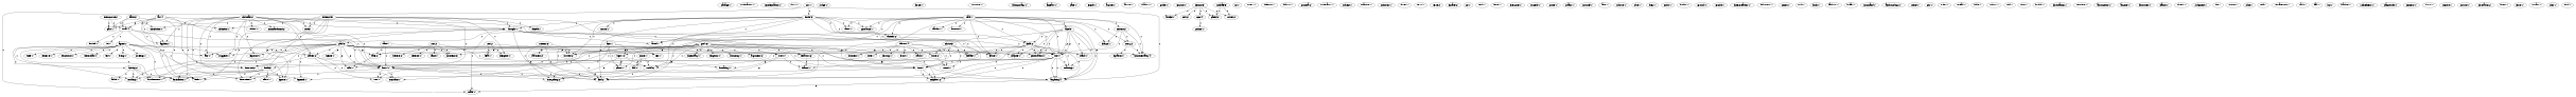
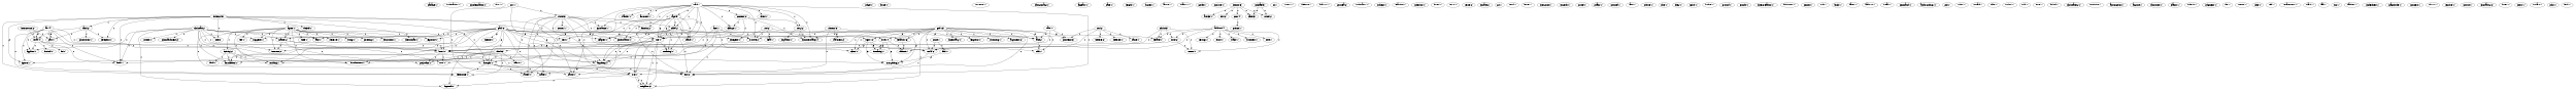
  digraph {
    n1 [label="manage(1)"]
    n2 [label="molestation(1)"]
    n3 [label="condemnation(1)"]
    n4 [label="show(1)"]
    n5 [label="intercourse(2)"]
    n6 [label="ritual(4)"]
    n7 [label="part(1)"]
    n8 [label="applies(1)"]
    n9 [label="know(1)"]
    n10 [label="feels(1)"]
    n11 [label="buried(1)"]
    n12 [label="lot(1)"]
    n13 [label="sort(1)"]
    n14 [label="prejudice(1)"]
    n15 [label="anything(4)"]
    n16 [label="find(2)"]
    n17 [label="everything(2)"]
    n18 [label="judge(1)"]
    n19 [label="force(1)"]
    n20 [label="agree(1)"]
    n21 [label="theft(1)"]
    n22 [label="deserve(1)"]
    n23 [label="living(1)"]
    n24 [label="coveting(1)"]
    n25 [label="activity(2)"]
    n26 [label="discussion(1)"]
    n27 [label="rhetorician(1)"]
    n28 [label="led(1)"]
    n29 [label="suggests(1)"]
    n30 [label="matter(2)"]
    n31 [label="fact(1)"]
    n32 [label="drunkenness(1)"]
    n33 [label="interest(2)"]
    n34 [label="reviling(1)"]
    n35 [label="fornication(1)"]
    n36 [label="adult(1)"]
    n37 [label="someone(1)"]
    n38 [label="idiosyncracy(1)"]
    n39 [label="appears(1)"]
    n40 [label="case(1)"]
    n41 [label="length(1)"]
    n42 [label="argues(1)"]
    n43 [label="abuse(1)"]
    n44 [label="shadow(1)"]
    n45 [label="guide(1)"]
    n46 [label="conjure(1)"]
    n47 [label="cor(1)"]
    n48 [label="doubt(3)"]
    n49 [label="make(1)"]
    n50 [label="trouble(2)"]
    n51 [label="child(2)"]
    n52 [label="ignorance(1)"]
    n53 [label="dismiss(2)"]
    n54 [label="vilest(1)"]
    n55 [label="raised(1)"]
    n56 [label="cause(1)"]
    n57 [label="thought(1)"]
    n58 [label="corner(1)"]
    n59 [label="world(6)"]
    n60 [label="use(4)"]
    n61 [label="stand(1)"]
    n62 [label="meaning(1)"]
    n63 [label="chapter(1)"]
    n64 [label="continuation(1)"]
    n65 [label="debate(1)"]
    n66 [label="love(1)"]
    n67 [label="determine(1)"]
    n68 [label="siemon(3)"]
    n69 [label="article(1)"]
    n70 [label="edu(2)"]
    n71 [label="com(4)"]
    n72 [label="panix(3)"]
    n73 [label="writes(2)"]
    n74 [label="prince(1)"]
    n75 [label="cc(1)"]
    n76 [label="mserv(1)"]
    n77 [label="defense(1)"]
    n78 [label="follows(1)"]
    n79 [label="porneia(2)"]
    n80 [label="moderator(1)"]
    n81 [label="subject(1)"]
    n82 [label="witness(3)"]
    n83 [label="darkness(2)"]
    n84 [label="depends(1)"]
    n85 [label="neighbor(2)"]
    n86 [label="examine(1)"]
    n87 [label="criterion(1)"]
    n88 [label="dozen(1)"]
    n89 [label="read(1)"]
    n90 [label="slander(1)"]
    n91 [label="amounts(1)"]
    n92 [label="rape(5)"]
    n93 [label="context(2)"]
    n94 [label="charge(1)"]
    n95 [label="story(2)"]
    n96 [label="homosexuality(4)"]
    n97 [label="sex(1)"]
    n98 [label="think(3)"]
    n99 [label="equation(1)"]
    n100 [label="ignore(1)"]
    n101 [label="effort(1)"]
    n102 [label="law(4)"]
    n103 [label="news(1)"]
    n104 [label="verse(2)"]
    n105 [label="equate(2)"]
    n106 [label="go(1)"]
    n107 [label="send(1)"]
    n108 [label="letter(1)"]
    n109 [label="everyone(1)"]
    n110 [label="basis(2)"]
    n111 [label="conclusion(1)"]
    n112 [label="selection(1)"]
    n113 [label="torpedo(1)"]
    n114 [label="quote(1)"]
    n115 [label="psalm(1)"]
    n116 [label="counsel(1)"]
    n117 [label="raise(1)"]
    n118 [label="culture(1)"]
    n119 [label="clue(1)"]
    n120 [label="obey(1)"]
    n121 [label="spirit(1)"]
    n122 [label="bother(1)"]
    n123 [label="ground(1)"]
    n124 [label="son(2)"]
    n125 [label="believes(1)"]
    n126 [label="name(1)"]
    n127 [label="believe(2)"]
    n128 [label="condemn(3)"]
    n129 [label="couple(1)"]
    n130 [label="interpretation(1)"]
    n131 [label="dishonest(1)"]
    n132 [label="comes(1)"]
    n133 [label="took(1)"]
    n134 [label="linch(1)"]
+   n135 [label="hates(1)"]
    n136 [label="address(4)"]
    n137 [label="side(1)"]
    n138 [label="herring(1)"]
    n139 [label="front(1)"]
    n140 [label="track(1)"]
    n141 [label="issue(2)"]
    n142 [label="business(1)"]
    n143 [label="return(1)"]
    n144 [label="won(2)"]
    n145 [label="deal(1)"]
    n146 [label="exegesis(1)"]
    n147 [label="take(2)"]
    n148 [label="tells(1)"]
    n149 [label="come(1)"]
    n150 [label="fear(1)"]
    n151 [label="kashrut(1)"]
    n152 [label="break(1)"]
    n153 [label="command(1)"]
    n154 [label="anthropology(1)"]
-   n155 [label="notice(1)"]
    n156 [label="pin(1)"]
    n157 [label="order(1)"]
    n158 [label="reread(1)"]
    n159 [label="christian(2)"]
    n160 [label="wishes(1)"]
    n161 [label="expound(1)"]
    n162 [label="see(3)"]
    n163 [label="commandment(2)"]
    n164 [label="bible(1)"]
    n165 [label="sodom(1)"]
    n166 [label="told(1)"]
    n167 [label="time(1)"]
    n168 [label="acts(1)"]
    n169 [label="light(10)"]
    n170 [label="came(1)"]
    n171 [label="truth(4)"]
    n172 [label="humanity(1)"]
    n173 [label="shame(1)"]
    n174 [label="forbid(1)"]
    n175 [label="christianity(1)"]
    n176 [label="sensitize(1)"]
    n177 [label="paul(8)"]
    n178 [label="license(1)"]
    n179 [label="assumption(1)"]
    n180 [label="anyone(1)"]
    n181 [label="discusses(1)"]
    n182 [label="claims(1)"]
    n183 [label="inherit(1)"]
    n184 [label="sake(1)"]
    n185 [label="leviticus(5)"]
    n186 [label="behavior(6)"]
    n187 [label="decide(1)"]
    n188 [label="judgment(1)"]
    n189 [label="die(1)"]
    n190 [label="usenet(1)"]
    n191 [label="god(13)"]
    n192 [label="incendiary(1)"]
    n193 [label="kingdom(1)"]
    n194 [label="shunning(1)"]
    n195 [label="argument(2)"]
    n196 [label="joke(1)"]
    n197 [label="self(1)"]
    n198 [label="restatement(1)"]
    n199 [label="mark(1)"]
    n200 [label="fall(1)"]
    n201 [label="christ(3)"]
    n202 [label="iup(1)"]
    n203 [label="michael(3)"]
    n204 [label="blanket(1)"]
    n205 [label="wickedness(1)"]
    n206 [label="magnitude(1)"]
    n207 [label="concern(1)"]
    n208 [label="shows(1)"]
    n209 [label="require(1)"]
    n210 [label="course(1)"]
    n211 [label="circularity(2)"]
    n212 [label="listen(1)"]
    n213 [label="jesus(1)"]
    n214 [label="mozart(1)"]
    n215 [label="john(1)"]
    n216 [label="kind(1)"]
    n5 -> n6 [label=1]
    n5 -> n7 [label=1]
    n6 -> n8 [label=1]
    n6 -> n9 [label=1]
    n6 -> n10 [label=1]
    n6 -> n11 [label=1]
    n6 -> n12 [label=1]
    n9 -> n10 [label=1]
    n9 -> n13 [label=1]
    n9 -> n14 [label=1]
    n9 -> n15 [label=1]
    n9 -> n16 [label=1]
    n9 -> n17 [label=1]
    n15 -> n49 [label=2]
    n20 -> n21 [label=1]
    n20 -> n22 [label=1]
    n20 -> n23 [label=1]
    n20 -> n24 [label=1]
    n20 -> n25 [label=1]
    n20 -> n26 [label=1]
    n20 -> n27 [label=1]
    n20 -> n28 [label=1]
    n20 -> n29 [label=1]
    n20 -> n30 [label=1]
    n20 -> n31 [label=1]
    n20 -> n32 [label=1]
    n20 -> n33 [label=1]
    n20 -> n34 [label=1]
    n20 -> n35 [label=1]
    n25 -> n32 [label=1]
    n25 -> n34 [label=1]
    n25 -> n35 [label=1]
    n25 -> n36 [label=1]
    n30 -> n9 [label=1]
    n30 -> n13 [label=1]
    n30 -> n14 [label=1]
    n30 -> n33 [label=1]
    n47 -> n15 [label=1]
    n47 -> n48 [label=1]
    n47 -> n49 [label=1]
    n48 -> n15 [label=2]
    n48 -> n16 [label=1]
    n48 -> n49 [label=1]
    n48 -> n50 [label=1]
    n48 -> n51 [label=1]
    n48 -> n52 [label=1]
    n48 -> n53 [label=1]
-   n48 -> n54 [label=1]
    n48 -> n55 [label=1]
    n48 -> n56 [label=1]
    n48 -> n57 [label=1]
    n48 -> n58 [label=1]
    n48 -> n59 [label=1]
    n50 -> n16 [label=1]
    n51 -> n15 [label=1]
    n51 -> n16 [label=1]
    n51 -> n50 [label=1]
    n51 -> n56 [label=1]
    n51 -> n60 [label=1]
    n51 -> n60 [label=1]
    n51 -> n61 [label=1]
    n51 -> n62 [label=1]
    n51 -> n63 [label=1]
    n51 -> n64 [label=1]
    n51 -> n65 [label=1]
    n53 -> n16 [label=1]
    n53 -> n60 [label=1]
    n57 -> n16 [label=1]
    n57 -> n55 [label=1]
    n57 -> n56 [label=1]
    n57 -> n66 [label=1]
    n57 -> n67 [label=1]
    n59 -> n16 [label=1]
    n60 -> n15 [label=1]
    n60 -> n15 [label=1]
    n60 -> n62 [label=1]
    n60 -> n66 [label=1]
    n60 -> n66 [label=1]
    n60 -> n85 [label=1]
    n60 -> n85 [label=1]
    n60 -> n98 [label=1]
    n66 -> n84 [label=1]
    n66 -> n85 [label=1]
    n66 -> n85 [label=1]
    n68 -> n69 [label=1]
    n68 -> n70 [label=1]
    n68 -> n71 [label=1]
    n68 -> n72 [label=1]
    n68 -> n73 [label=1]
    n71 -> n74 [label=1]
    n82 -> n16 [label=1]
    n82 -> n17 [label=2]
    n82 -> n50 [label=1]
    n82 -> n83 [label=2]
    n89 -> n16 [label=1]
    n89 -> n50 [label=1]
    n89 -> n51 [label=1]
    n89 -> n52 [label=1]
    n89 -> n53 [label=1]
    n89 -> n54 [label=1]
    n89 -> n55 [label=1]
    n89 -> n56 [label=1]
    n89 -> n60 [label=1]
    n89 -> n60 [label=1]
    n89 -> n90 [label=1]
    n89 -> n91 [label=1]
    n89 -> n92 [label=1]
    n89 -> n93 [label=1]
    n89 -> n94 [label=1]
    n89 -> n95 [label=1]
    n89 -> n96 [label=1]
    n92 -> n15 [label=1]
    n92 -> n51 [label=1]
    n92 -> n60 [label=2]
    n92 -> n60 [label=2]
    n92 -> n61 [label=1]
    n92 -> n62 [label=1]
    n92 -> n63 [label=1]
    n92 -> n64 [label=1]
    n92 -> n97 [label=1]
    n93 -> n60 [label=1]
    n93 -> n94 [label=1]
    n93 -> n95 [label=1]
    n93 -> n96 [label=1]
    n95 -> n96 [label=1]
    n95 -> n99 [label=1]
    n98 -> n32 [label=1]
    n98 -> n34 [label=1]
    n98 -> n35 [label=1]
    n98 -> n57 [label=1]
    n98 -> n67 [label=1]
    n98 -> n100 [label=1]
    n98 -> n101 [label=1]
    n102 -> n6 [label=2]
    n102 -> n7 [label=2]
    n102 -> n8 [label=1]
    n102 -> n9 [label=1]
    n102 -> n10 [label=1]
    n102 -> n57 [label=1]
    n102 -> n67 [label=1]
    n102 -> n100 [label=1]
    n110 -> n6 [label=1]
    n110 -> n7 [label=1]
    n110 -> n111 [label=1]
    n110 -> n112 [label=1]
    n124 -> n59 [label=1]
    n124 -> n125 [label=1]
    n124 -> n126 [label=1]
    n124 -> n127 [label=1]
    n124 -> n128 [label=1]
    n136 -> n59 [label=1]
    n136 -> n65 [label=1]
    n136 -> n137 [label=1]
    n136 -> n138 [label=1]
    n136 -> n139 [label=1]
    n136 -> n140 [label=1]
    n136 -> n141 [label=1]
    n136 -> n142 [label=1]
    n136 -> n143 [label=1]
    n141 -> n33 [label=1]
    n141 -> n143 [label=1]
    n144 -> n50 [label=1]
    n144 -> n145 [label=1]
    n144 -> n146 [label=1]
    n144 -> n147 [label=1]
    n147 -> n148 [label=1]
    n149 -> n59 [label=1]
    n149 -> n150 [label=1]
    n150 -> n17 [label=2]
    n159 -> n8 [label=1]
    n159 -> n9 [label=1]
    n159 -> n10 [label=1]
    n159 -> n29 [label=1]
    n159 -> n30 [label=1]
    n159 -> n31 [label=1]
    n159 -> n33 [label=1]
    n159 -> n57 [label=1]
    n159 -> n66 [label=1]
    n159 -> n84 [label=1]
    n159 -> n160 [label=1]
    n159 -> n161 [label=1]
    n159 -> n162 [label=1]
    n159 -> n163 [label=1]
    n168 -> n9 [label=1]
    n168 -> n13 [label=1]
    n168 -> n14 [label=1]
    n168 -> n169 [label=1]
    n168 -> n170 [label=1]
    n168 -> n171 [label=1]
    n169 -> n17 [label=3]
    n169 -> n59 [label=2]
    n169 -> n170 [label=2]
    n169 -> n172 [label=3]
    n171 -> n17 [label=2]
    n171 -> n172 [label=2]
    n171 -> n173 [label=1]
    n177 -> n9 [label=2]
    n177 -> n15 [label=3]
    n177 -> n29 [label=1]
    n177 -> n30 [label=1]
    n177 -> n31 [label=1]
    n177 -> n32 [label=1]
    n177 -> n34 [label=1]
    n177 -> n35 [label=1]
-   n57 -> n177 [label=1]
+   n177 -> n57 [label=1]
    n177 -> n60 [label=2]
    n177 -> n63 [label=2]
    n177 -> n64 [label=2]
    n177 -> n66 [label=1]
    n177 -> n84 [label=1]
    n177 -> n97 [label=2]
    n177 -> n147 [label=2]
    n177 -> n148 [label=2]
    n177 -> n161 [label=1]
    n177 -> n178 [label=2]
    n184 -> n9 [label=1]
    n184 -> n128 [label=1]
    n184 -> n147 [label=1]
    n185 -> n9 [label=1]
    n185 -> n10 [label=1]
    n185 -> n57 [label=1]
    n185 -> n67 [label=1]
    n185 -> n100 [label=2]
-   n185 -> n111 [label=1]
+   n185 -> n110 [label=1]
    n185 -> n112 [label=1]
    n185 -> n146 [label=1]
    n185 -> n162 [label=1]
    n185 -> n186 [label=1]
    n185 -> n187 [label=1]
    n186 -> n173 [label=1]
    n191 -> n9 [label=1]
    n191 -> n59 [label=1]
    n191 -> n66 [label=1]
    n191 -> n85 [label=1]
    n191 -> n96 [label=1]
    n191 -> n128 [label=2]
    n191 -> n147 [label=2]
    n191 -> n148 [label=1]
    n191 -> n169 [label=2]
    n191 -> n170 [label=1]
    n191 -> n171 [label=1]
    n191 -> n186 [label=1]
    n191 -> n192 [label=1]
    n191 -> n193 [label=1]
    n191 -> n194 [label=1]
    n191 -> n195 [label=1]
    n201 -> n65 [label=1]
    n201 -> n141 [label=1]
    n201 -> n143 [label=1]
    n201 -> n173 [label=1]
    n203 -> n72 [label=1]
    n203 -> n73 [label=1]
  }
